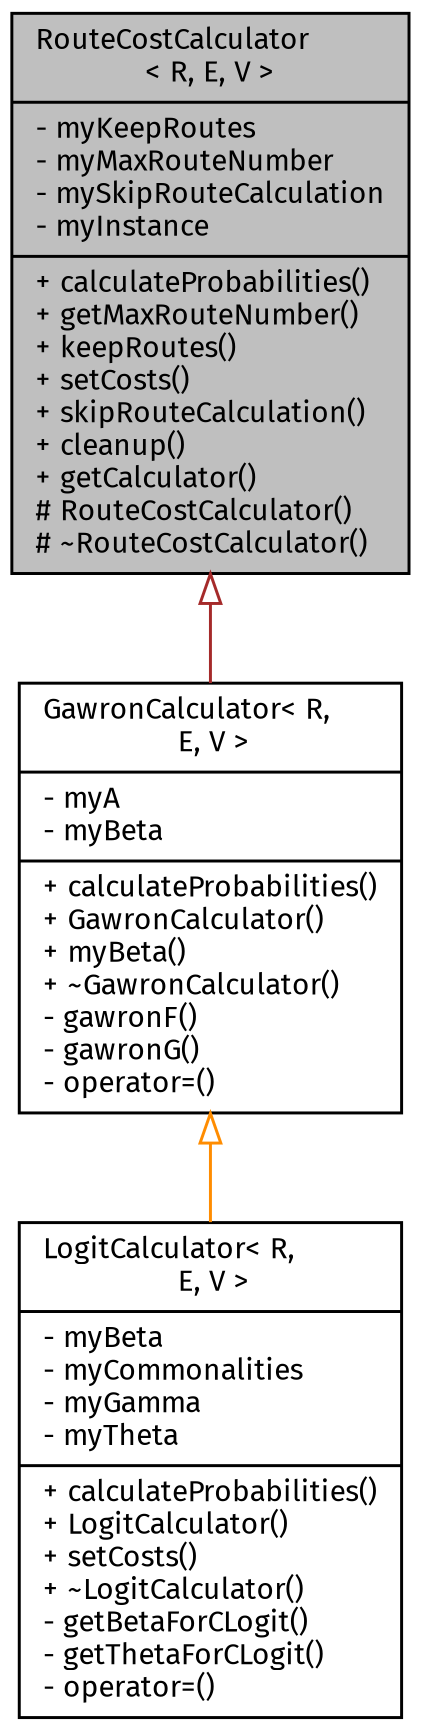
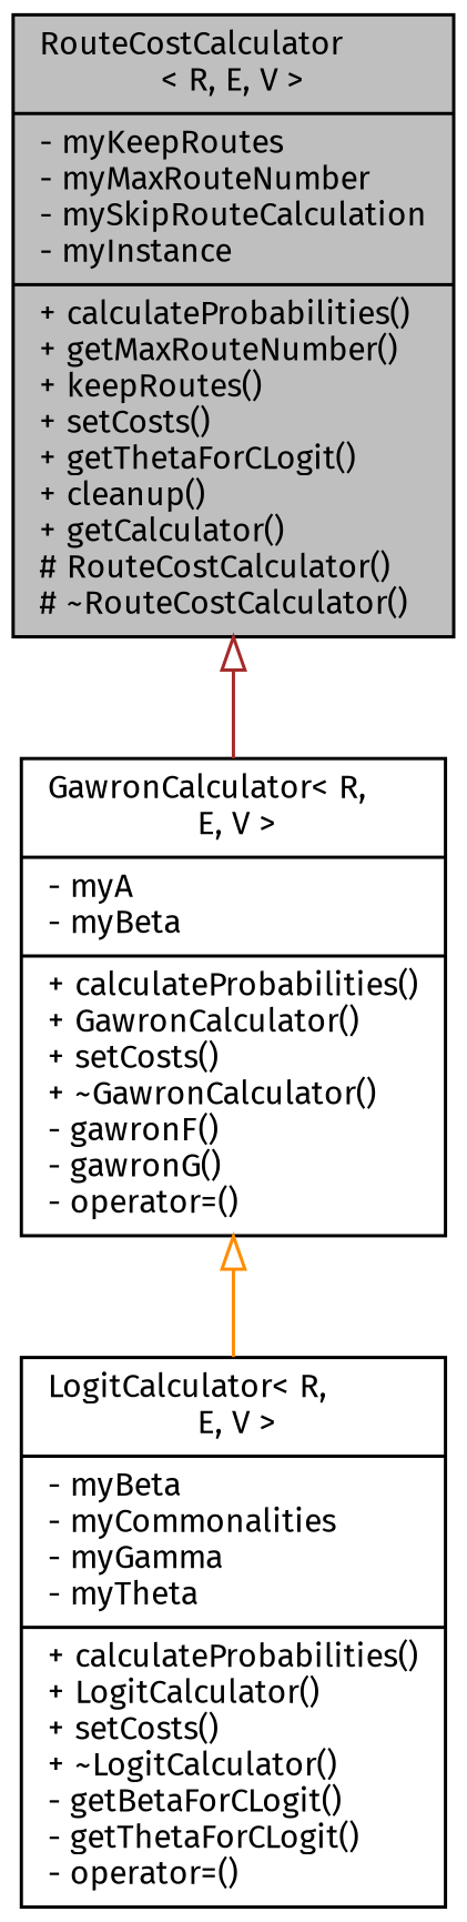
  digraph {
    fontname="Fira Sans"
    node [color=black fillcolor=white fontname="Fira Sans" fontsize=10 shape=record style=filled]
    edge [arrowtail=onormal dir=back fontname="Fira Sans" fontsize=10 labelfontname=Helvetica labelfontsize=10 style=solid]
-   n1 [fillcolor=grey75 fontcolor=black height=0.2 label="{RouteCostCalculator\l\< R, E, V \>\n|- myKeepRoutes\l- myMaxRouteNumber\l- mySkipRouteCalculation\l- myInstance\l|+ calculateProbabilities()\l+ getMaxRouteNumber()\l+ keepRoutes()\l+ setCosts()\l+ skipRouteCalculation()\l+ cleanup()\l+ getCalculator()\l# RouteCostCalculator()\l# ~RouteCostCalculator()\l}" width=0.4]
-   n2 [height=0.2 label="{GawronCalculator\< R,\l E, V \>\n|- myA\l- myBeta\l|+ calculateProbabilities()\l+ GawronCalculator()\l+ myBeta()\l+ ~GawronCalculator()\l- gawronF()\l- gawronG()\l- operator=()\l}" width=0.4]
+   n1 [fillcolor=grey75 fontcolor=black height=0.2 label="{RouteCostCalculator\l\< R, E, V \>\n|- myKeepRoutes\l- myMaxRouteNumber\l- mySkipRouteCalculation\l- myInstance\l|+ calculateProbabilities()\l+ getMaxRouteNumber()\l+ keepRoutes()\l+ setCosts()\l+ getThetaForCLogit()\l+ cleanup()\l+ getCalculator()\l# RouteCostCalculator()\l# ~RouteCostCalculator()\l}" width=0.4]
+   n2 [height=0.2 label="{GawronCalculator\< R,\l E, V \>\n|- myA\l- myBeta\l|+ calculateProbabilities()\l+ GawronCalculator()\l+ setCosts()\l+ ~GawronCalculator()\l- gawronF()\l- gawronG()\l- operator=()\l}" width=0.4]
    n3 [height=0.2 label="{LogitCalculator\< R,\l E, V \>\n|- myBeta\l- myCommonalities\l- myGamma\l- myTheta\l|+ calculateProbabilities()\l+ LogitCalculator()\l+ setCosts()\l+ ~LogitCalculator()\l- getBetaForCLogit()\l- getThetaForCLogit()\l- operator=()\l}" width=0.4]
    n1 -> n2 [color=brown]
    n2 -> n3 [color=darkorange]
  }
